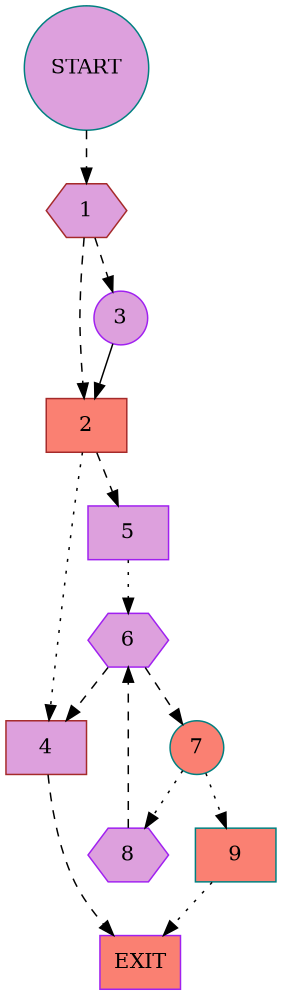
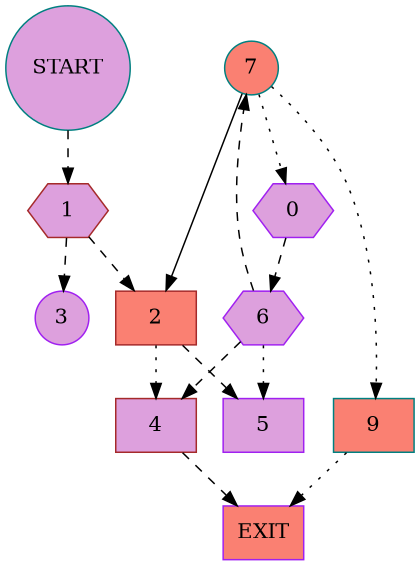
  digraph {
    node [color=purple fillcolor=plum shape=box style=filled]
    edge [style=dashed]
    n1 [color=teal label=START shape=circle]
    1 [color=brown shape=hexagon]
    2 [color=brown fillcolor=salmon]
    3 [shape=circle]
    n5 [fillcolor=salmon label=EXIT]
    4 [color=brown]
    5
    6 [shape=hexagon]
    7 [color=teal fillcolor=salmon shape=circle]
-   8 [shape=hexagon]
+   8 [shape=hexagon label=0]
    9 [color=teal fillcolor=salmon]
    n1 -> 1
    1 -> 2
    1 -> 3
    2 -> 4 [style=dotted]
    2 -> 5
-   3 -> 2 [style=solid]
+   7 -> 2 [style=solid]
    4 -> n5
-   5 -> 6 [style=dotted]
+   6 -> 5 [style=dotted]
    6 -> 4
    6 -> 7
    7 -> 8 [style=dotted]
    7 -> 9 [style=dotted]
    8 -> 6
    9 -> n5 [style=dotted]
  }
